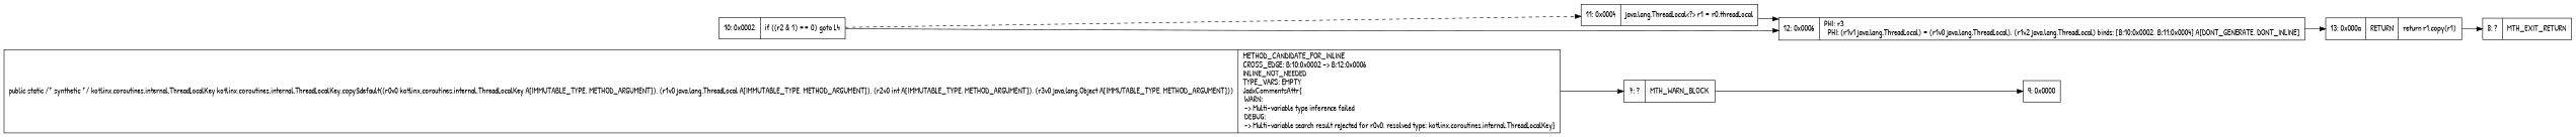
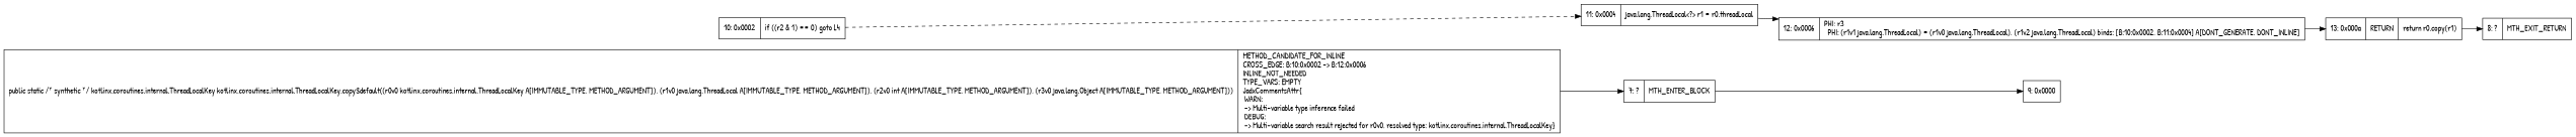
  digraph {
    fontname="Patrick Hand"
    rankdir=LR
    node [fontname="Patrick Hand" shape=record]
    edge [fontname="Patrick Hand"]
-   n1 [label="{7\:\ ?|MTH_WARN_BLOCK\l}"]
+   n1 [label="{7\:\ ?|MTH_ENTER_BLOCK\l}"]
    n2 [label="{9\:\ 0x0000}"]
    n3 [label="{10\:\ 0x0002|if ((r2 & 1) == 0) goto L4\l}"]
    n4 [label="{11\:\ 0x0004|java.lang.ThreadLocal\<?\> r1 = r0.threadLocal\l}"]
    n5 [label="{12\:\ 0x0006|PHI: r3 \l  PHI: (r1v1 java.lang.ThreadLocal) = (r1v0 java.lang.ThreadLocal), (r1v2 java.lang.ThreadLocal) binds: [B:10:0x0002, B:11:0x0004] A[DONT_GENERATE, DONT_INLINE]\l}"]
-   n6 [label="{13\:\ 0x000a|RETURN\l|return r1.copy(r1)\l}"]
+   n6 [label="{13\:\ 0x000a|RETURN\l|return r0.copy(r1)\l}"]
    n7 [label="{8\:\ ?|MTH_EXIT_RETURN\l}"]
    n8 [label="{public static \/* synthetic *\/ kotlinx.coroutines.internal.ThreadLocalKey kotlinx.coroutines.internal.ThreadLocalKey.copy$default((r0v0 kotlinx.coroutines.internal.ThreadLocalKey A[IMMUTABLE_TYPE, METHOD_ARGUMENT]), (r1v0 java.lang.ThreadLocal A[IMMUTABLE_TYPE, METHOD_ARGUMENT]), (r2v0 int A[IMMUTABLE_TYPE, METHOD_ARGUMENT]), (r3v0 java.lang.Object A[IMMUTABLE_TYPE, METHOD_ARGUMENT]))  | METHOD_CANDIDATE_FOR_INLINE\lCROSS_EDGE: B:10:0x0002 \-\> B:12:0x0006\lINLINE_NOT_NEEDED\lTYPE_VARS: EMPTY\lJadxCommentsAttr\{\l WARN: \l \-\> Multi\-variable type inference failed\l DEBUG: \l \-\> Multi\-variable search result rejected for r0v0, resolved type: kotlinx.coroutines.internal.ThreadLocalKey\}\l}"]
    n1 -> n2
    n3 -> n4 [style=dashed]
-   n3 -> n5
    n4 -> n5
    n5 -> n6
    n6 -> n7
    n8 -> n1
  }
